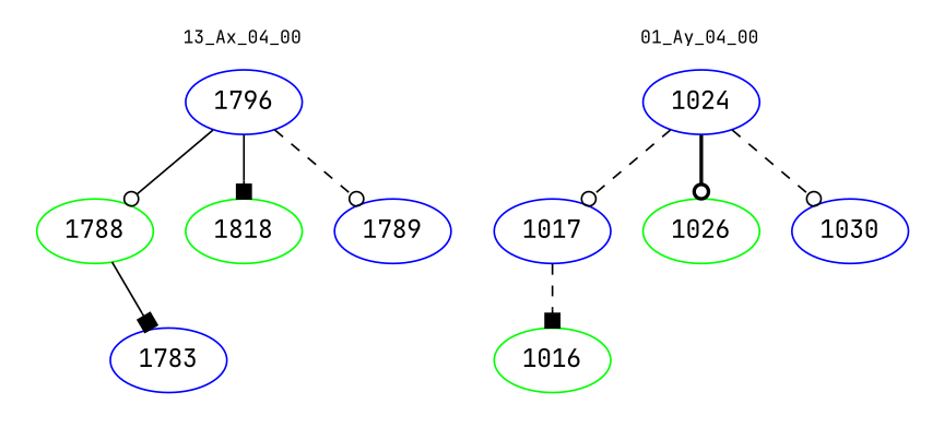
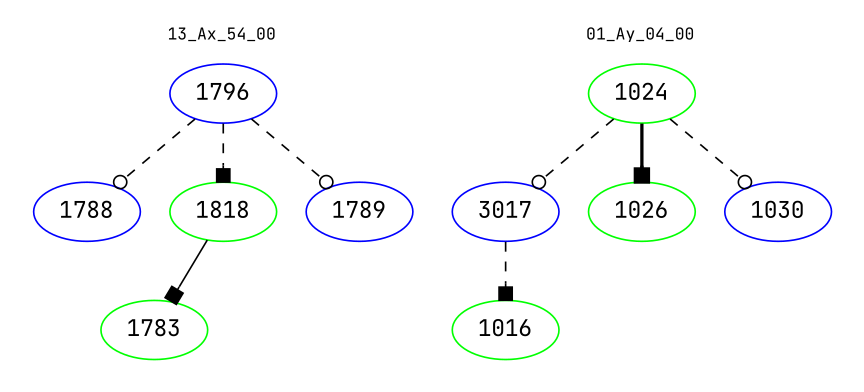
  digraph {
    fontname="JetBrains Mono"
    node [color=blue fontname="JetBrains Mono"]
    edge [arrowhead=odot color=black fontname="JetBrains Mono" style=dashed]
    n1 [label=1796]
-   n2 [color=green label=1788]
+   n2 [label=1788]
    n3 [color=green label=1818]
    n4 [label=1789]
-   n5 [label=1783]
-   n6 [label=1024]
-   n7 [label=1017]
+   n5 [color=green label=1783]
+   n6 [color=green label=1024]
+   n7 [label=3017]
    n8 [color=green label=1026]
    n9 [label=1030]
    n10 [color=green label=1016]
    subgraph cluster_1 {
      color=white
      fontsize=10
-     label="13_Ax_04_00"
+     label="13_Ax_54_00"
      n1
      n2
      n3
      n4
      n5
    }
    subgraph cluster_2 {
      color=white
      fontsize=10
      label="01_Ay_04_00"
      n6
      n7
      n8
      n9
      n10
    }
-   n1 -> n2 [style=solid]
-   n1 -> n3 [arrowhead=box style=solid]
+   n1 -> n2
+   n1 -> n3 [arrowhead=box]
    n1 -> n4
-   n2 -> n5 [arrowhead=box style=solid]
+   n3 -> n5 [arrowhead=box style=solid]
    n6 -> n7
-   n6 -> n8 [style=bold]
+   n6 -> n8 [arrowhead=box style=bold]
    n6 -> n9
    n7 -> n10 [arrowhead=box]
  }
